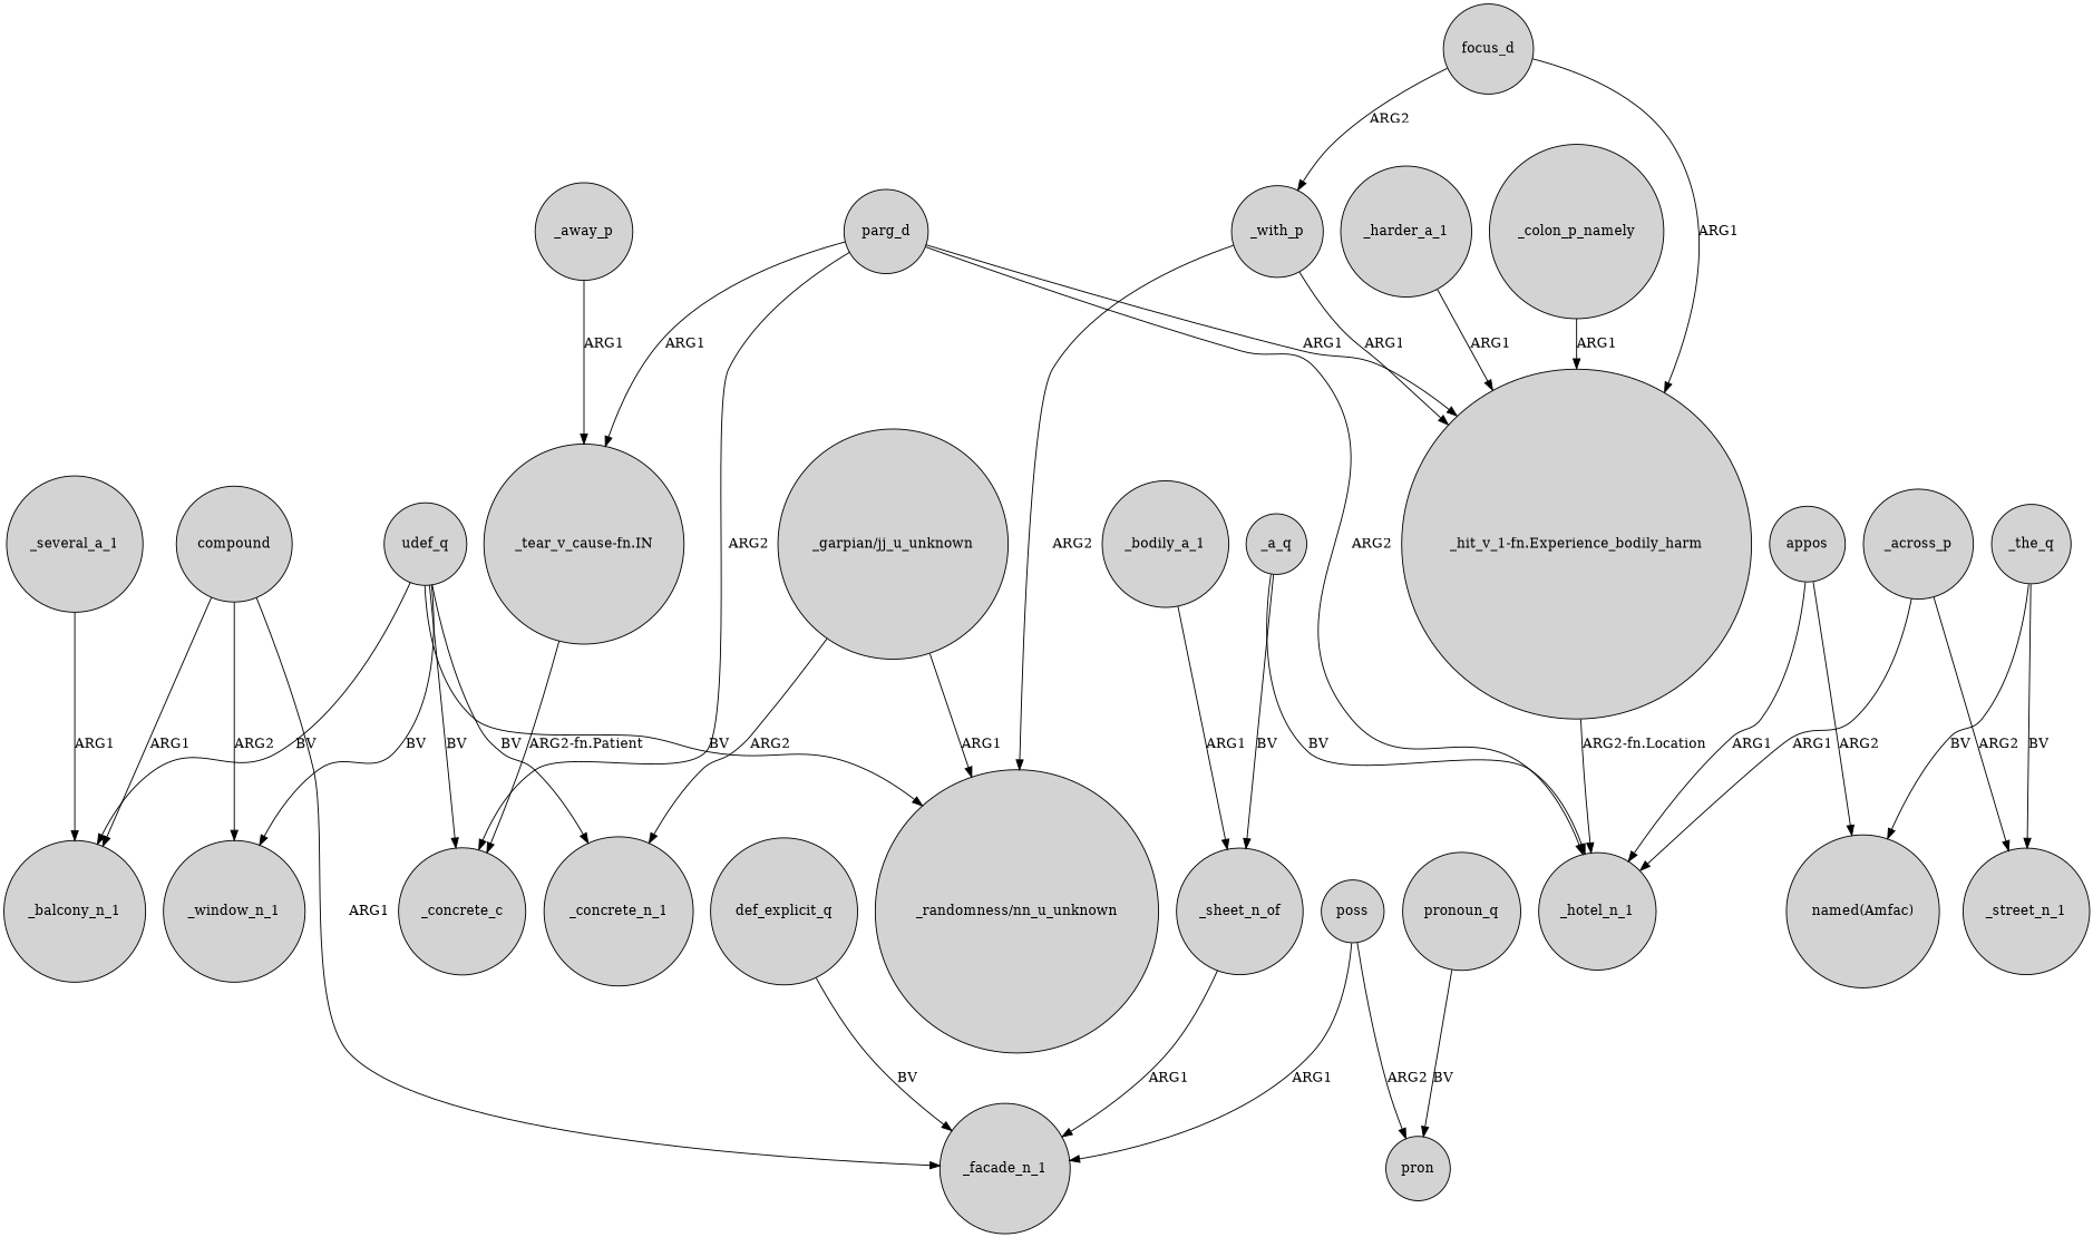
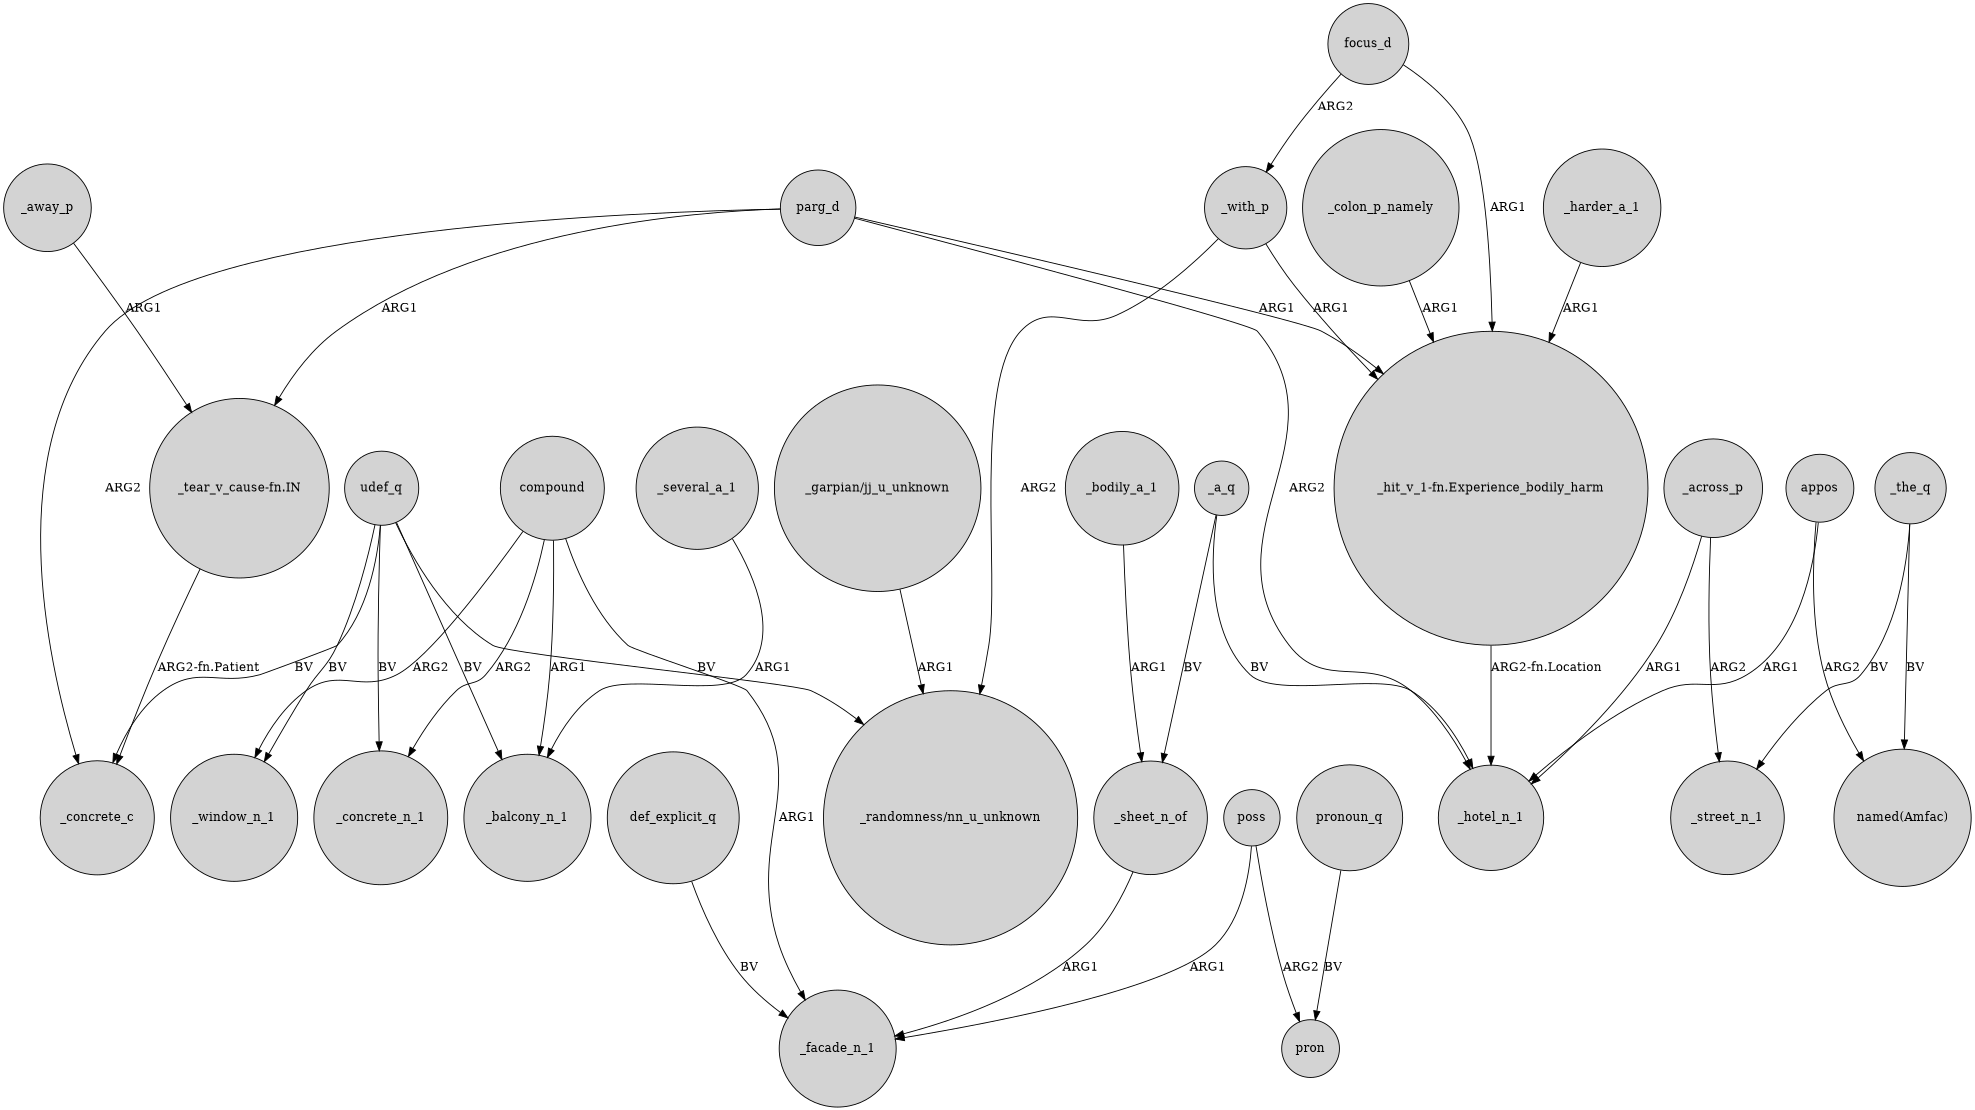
  digraph {
    node [shape=circle style=filled]
    _with_p
    "_randomness/nn_u_unknown"
    "_hit_v_1-fn.Experience_bodily_harm"
    _hotel_n_1
    _away_p
    "_tear_v_cause-fn.IN"
    n7 [label=_concrete_c]
    parg_d
    udef_q
    _balcony_n_1
    _window_n_1
    _concrete_n_1
    _a_q
    _sheet_n_of
    _facade_n_1
    poss
    pron
    def_explicit_q
    compound
    n20 [label=_bodily_a_1]
    appos
    "named(Amfac)"
    focus_d
    _the_q
    _street_n_1
    pronoun_q
    _several_a_1
    _across_p
    _harder_a_1
    "_garpian/jj_u_unknown"
    _colon_p_namely
    _with_p -> "_randomness/nn_u_unknown" [label=ARG2]
    _with_p -> "_hit_v_1-fn.Experience_bodily_harm" [label=ARG1]
    "_hit_v_1-fn.Experience_bodily_harm" -> _hotel_n_1 [label="ARG2-fn.Location"]
    _away_p -> "_tear_v_cause-fn.IN" [label=ARG1]
    "_tear_v_cause-fn.IN" -> n7 [label="ARG2-fn.Patient"]
    parg_d -> "_hit_v_1-fn.Experience_bodily_harm" [label=ARG1]
    parg_d -> _hotel_n_1 [label=ARG2]
    parg_d -> "_tear_v_cause-fn.IN" [label=ARG1]
    parg_d -> n7 [label=ARG2]
    udef_q -> "_randomness/nn_u_unknown" [label=BV]
    udef_q -> n7 [label=BV]
    udef_q -> _balcony_n_1 [label=BV]
    udef_q -> _window_n_1 [label=BV]
    udef_q -> _concrete_n_1 [label=BV]
    _a_q -> _hotel_n_1 [label=BV]
    _a_q -> _sheet_n_of [label=BV]
    _sheet_n_of -> _facade_n_1 [label=ARG1]
    poss -> _facade_n_1 [label=ARG1]
    poss -> pron [label=ARG2]
    def_explicit_q -> _facade_n_1 [label=BV]
    compound -> _balcony_n_1 [label=ARG1]
    compound -> _window_n_1 [label=ARG2]
-   "_garpian/jj_u_unknown" -> _concrete_n_1 [label=ARG2]
+   compound -> _concrete_n_1 [label=ARG2]
    compound -> _facade_n_1 [label=ARG1]
    n20 -> _sheet_n_of [label=ARG1]
    appos -> _hotel_n_1 [label=ARG1]
    appos -> "named(Amfac)" [label=ARG2]
    focus_d -> _with_p [label=ARG2]
    focus_d -> "_hit_v_1-fn.Experience_bodily_harm" [label=ARG1]
    _the_q -> "named(Amfac)" [label=BV]
    _the_q -> _street_n_1 [label=BV]
    pronoun_q -> pron [label=BV]
    _several_a_1 -> _balcony_n_1 [label=ARG1]
    _across_p -> _hotel_n_1 [label=ARG1]
    _across_p -> _street_n_1 [label=ARG2]
    _harder_a_1 -> "_hit_v_1-fn.Experience_bodily_harm" [label=ARG1]
    "_garpian/jj_u_unknown" -> "_randomness/nn_u_unknown" [label=ARG1]
    _colon_p_namely -> "_hit_v_1-fn.Experience_bodily_harm" [label=ARG1]
  }
